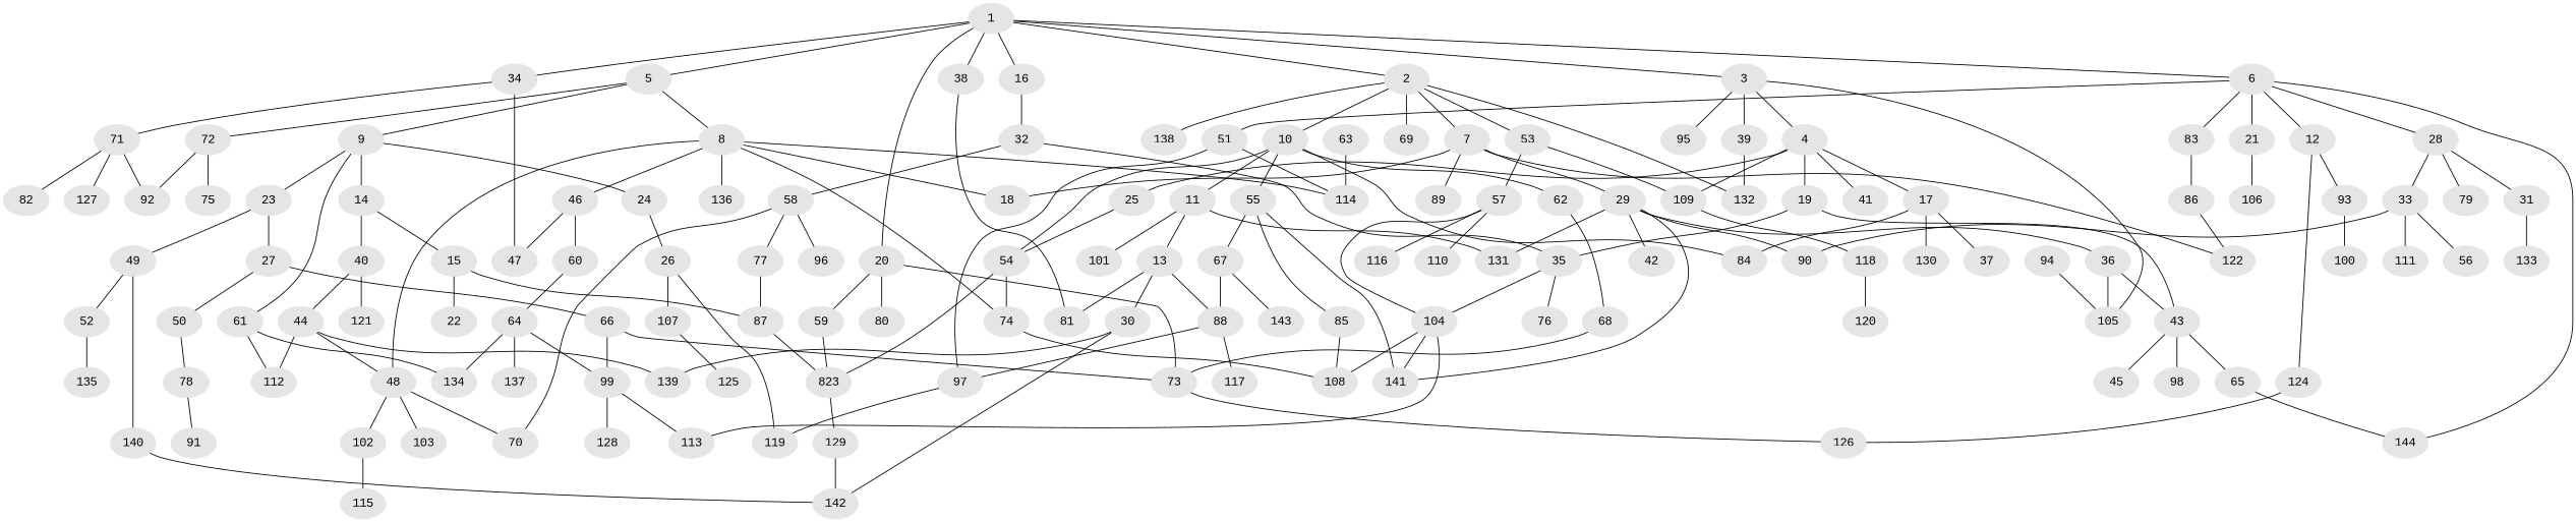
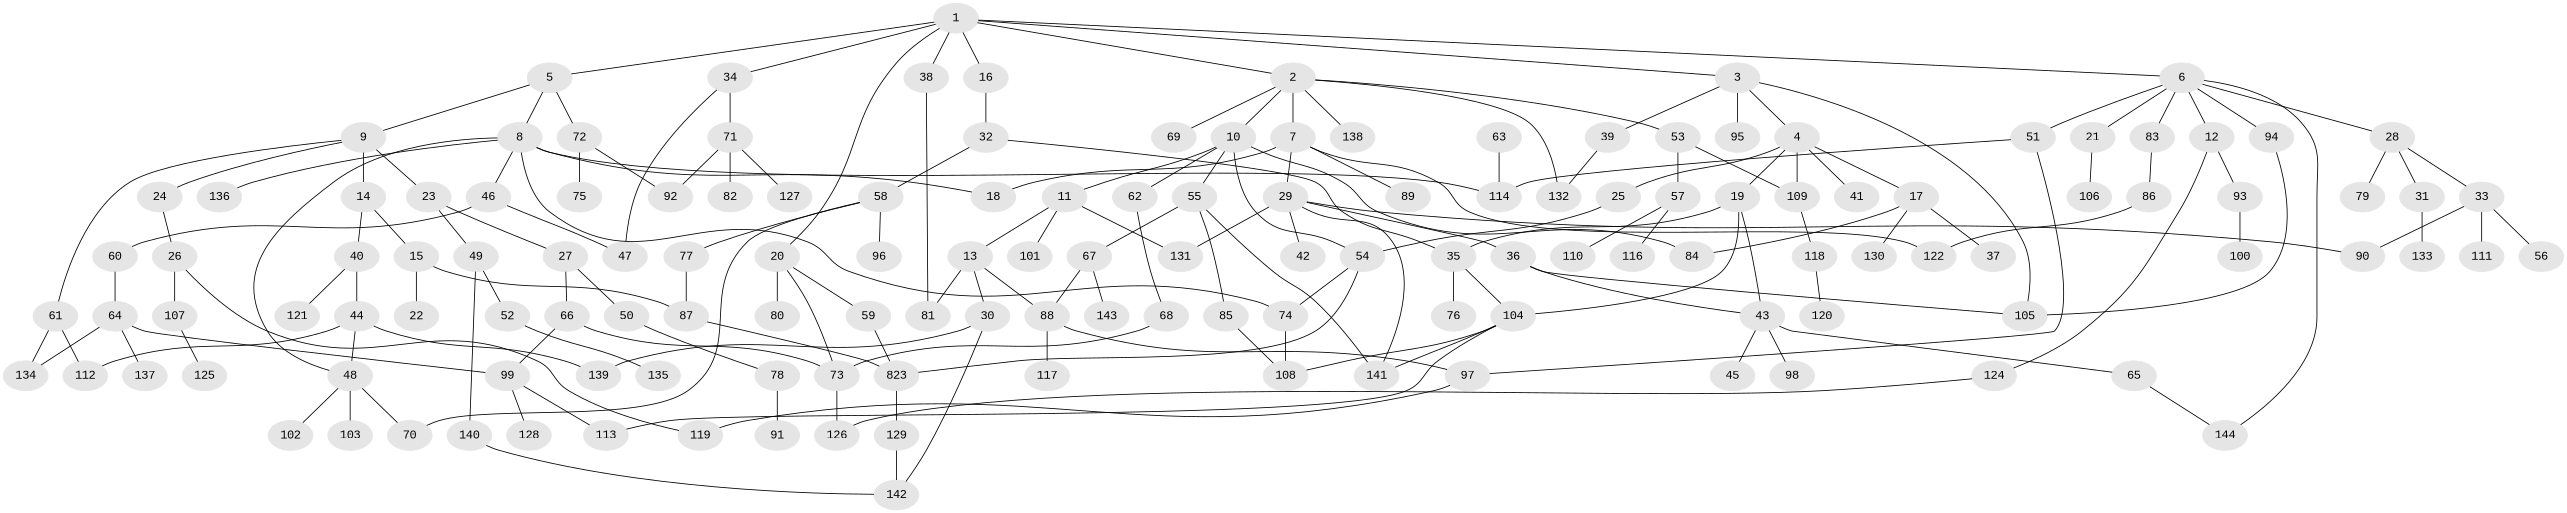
  graph {
    fontname="Liberation Mono"
    node [color=gray90 fontname="Liberation Mono" style=filled]
    edge [fontname="Liberation Mono"]
    1
    2
    3
    5
    6
    16
    20
    34
    38
    7
    10
    53
    69
    132
    138
    4
    39
    95
    105
    8
    9
    72
    12
    21
    28
    51
    83
    94
    144
    32
    59
    73
    80
    47
    71
    81
    18
    29
    89
    122
    11
    54
    55
    62
    84
    109
    57
    17
    19
    25
    41
    37
    130
    35
    43
    104
    118
    46
    48
    74
    114
    136
    14
    23
    24
    61
    92
    75
    93
    124
    106
    31
    33
    79
    97
    86
    131
    36
    42
    90
    141
    60
    70
    102
    103
    108
    15
    40
    27
    49
    26
    112
    134
    13
    101
    n96 [label=823]
    67
    85
    68
    30
    88
    100
    126
    139
    142
    117
    22
    87
    44
    121
    58
    63
    76
    45
    65
    98
    113
    50
    66
    52
    140
    107
    119
    125
    78
    99
    133
    56
    111
    77
    96
    82
    127
    64
-   115
    135
    91
    110
    116
    129
    143
    137
    128
    120
    1 -- 2
    1 -- 3
    1 -- 5
    1 -- 6
    1 -- 16
    1 -- 20
    1 -- 34
    1 -- 38
    2 -- 7
    2 -- 10
    2 -- 53
    2 -- 69
    2 -- 132
    2 -- 138
    3 -- 4
    3 -- 39
    3 -- 95
    3 -- 105
    5 -- 8
    5 -- 9
    5 -- 72
    6 -- 12
    6 -- 21
    6 -- 28
    6 -- 51
    6 -- 83
+   6 -- 94
    6 -- 144
    16 -- 32
    20 -- 59
    20 -- 73
    20 -- 80
    34 -- 47
    34 -- 71
    38 -- 81
    7 -- 18
    7 -- 29
    7 -- 89
    7 -- 122
    10 -- 11
    10 -- 54
    10 -- 55
    10 -- 62
    10 -- 84
    53 -- 109
    53 -- 57
    4 -- 109
    4 -- 17
    4 -- 19
    4 -- 25
    4 -- 41
    39 -- 132
    8 -- 18
    8 -- 46
    8 -- 48
    8 -- 74
    8 -- 114
    8 -- 136
    9 -- 14
    9 -- 23
    9 -- 24
    9 -- 61
    72 -- 92
    72 -- 75
    12 -- 93
    12 -- 124
    21 -- 106
    28 -- 31
    28 -- 33
    28 -- 79
    51 -- 114
    51 -- 97
    83 -- 86
    94 -- 105
    32 -- 35
    32 -- 58
    59 -- n96
    73 -- 126
    71 -- 92
    71 -- 82
    71 -- 127
    29 -- 131
    29 -- 36
    29 -- 42
    29 -- 90
    29 -- 141
    11 -- 131
    11 -- 13
    11 -- 101
    54 -- 74
    54 -- n96
    55 -- 141
    55 -- 67
    55 -- 85
    62 -- 68
    109 -- 118
    57 -- 110
    57 -- 116
    17 -- 84
    17 -- 37
    17 -- 130
    19 -- 35
    19 -- 43
-   57 -- 104
+   19 -- 104
    25 -- 54
    35 -- 104
    35 -- 76
    43 -- 45
    43 -- 65
    43 -- 98
    104 -- 141
    104 -- 108
    104 -- 113
    118 -- 120
    46 -- 47
    46 -- 60
    48 -- 70
    48 -- 102
    48 -- 103
    74 -- 108
    14 -- 15
    14 -- 40
    23 -- 27
    23 -- 49
    24 -- 26
    61 -- 112
    61 -- 134
    93 -- 100
    124 -- 126
    31 -- 133
    33 -- 90
    33 -- 56
    33 -- 111
    97 -- 119
    86 -- 122
    36 -- 105
    36 -- 43
    60 -- 64
-   102 -- 115
    15 -- 22
    15 -- 87
    40 -- 44
    40 -- 121
    27 -- 50
    27 -- 66
    49 -- 52
    49 -- 140
    26 -- 107
    26 -- 119
    13 -- 81
    13 -- 30
    13 -- 88
    n96 -- 129
    67 -- 88
    67 -- 143
    85 -- 108
    68 -- 73
    30 -- 139
    30 -- 142
    88 -- 97
    88 -- 117
    87 -- n96
    44 -- 48
    44 -- 112
    44 -- 139
    58 -- 70
    58 -- 77
    58 -- 96
    63 -- 114
    65 -- 144
    50 -- 78
    66 -- 73
    66 -- 99
    52 -- 135
    140 -- 142
    107 -- 125
    78 -- 91
    99 -- 113
    99 -- 128
    77 -- 87
    64 -- 134
    64 -- 99
    64 -- 137
    129 -- 142
  }
